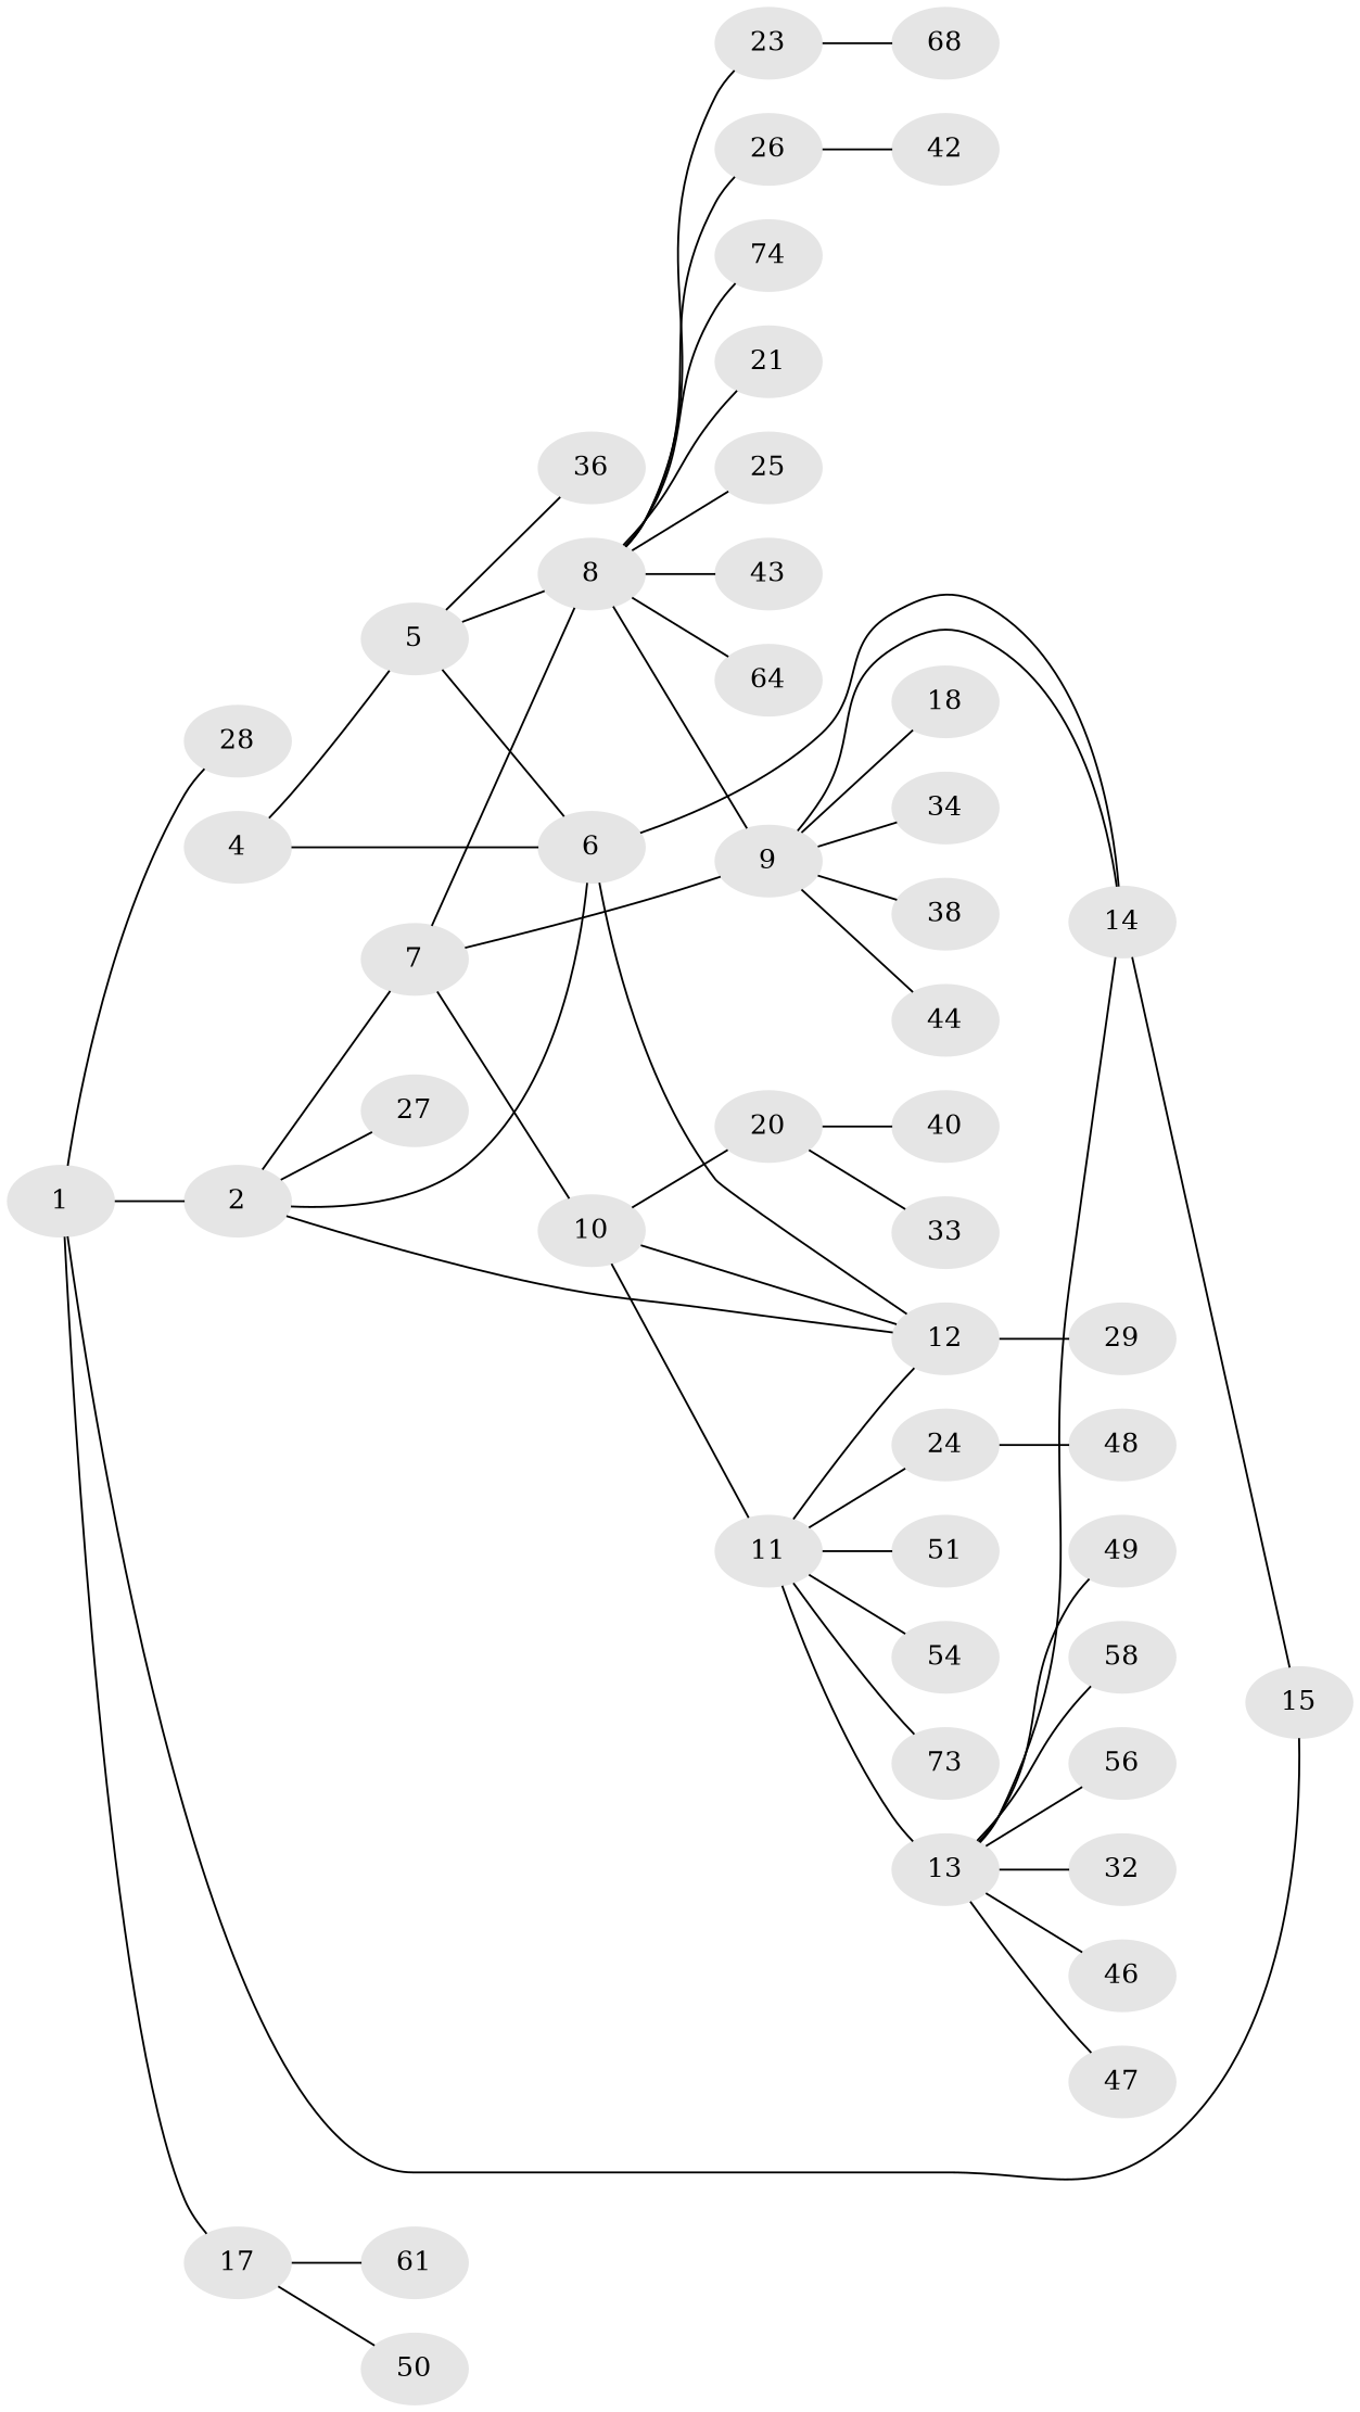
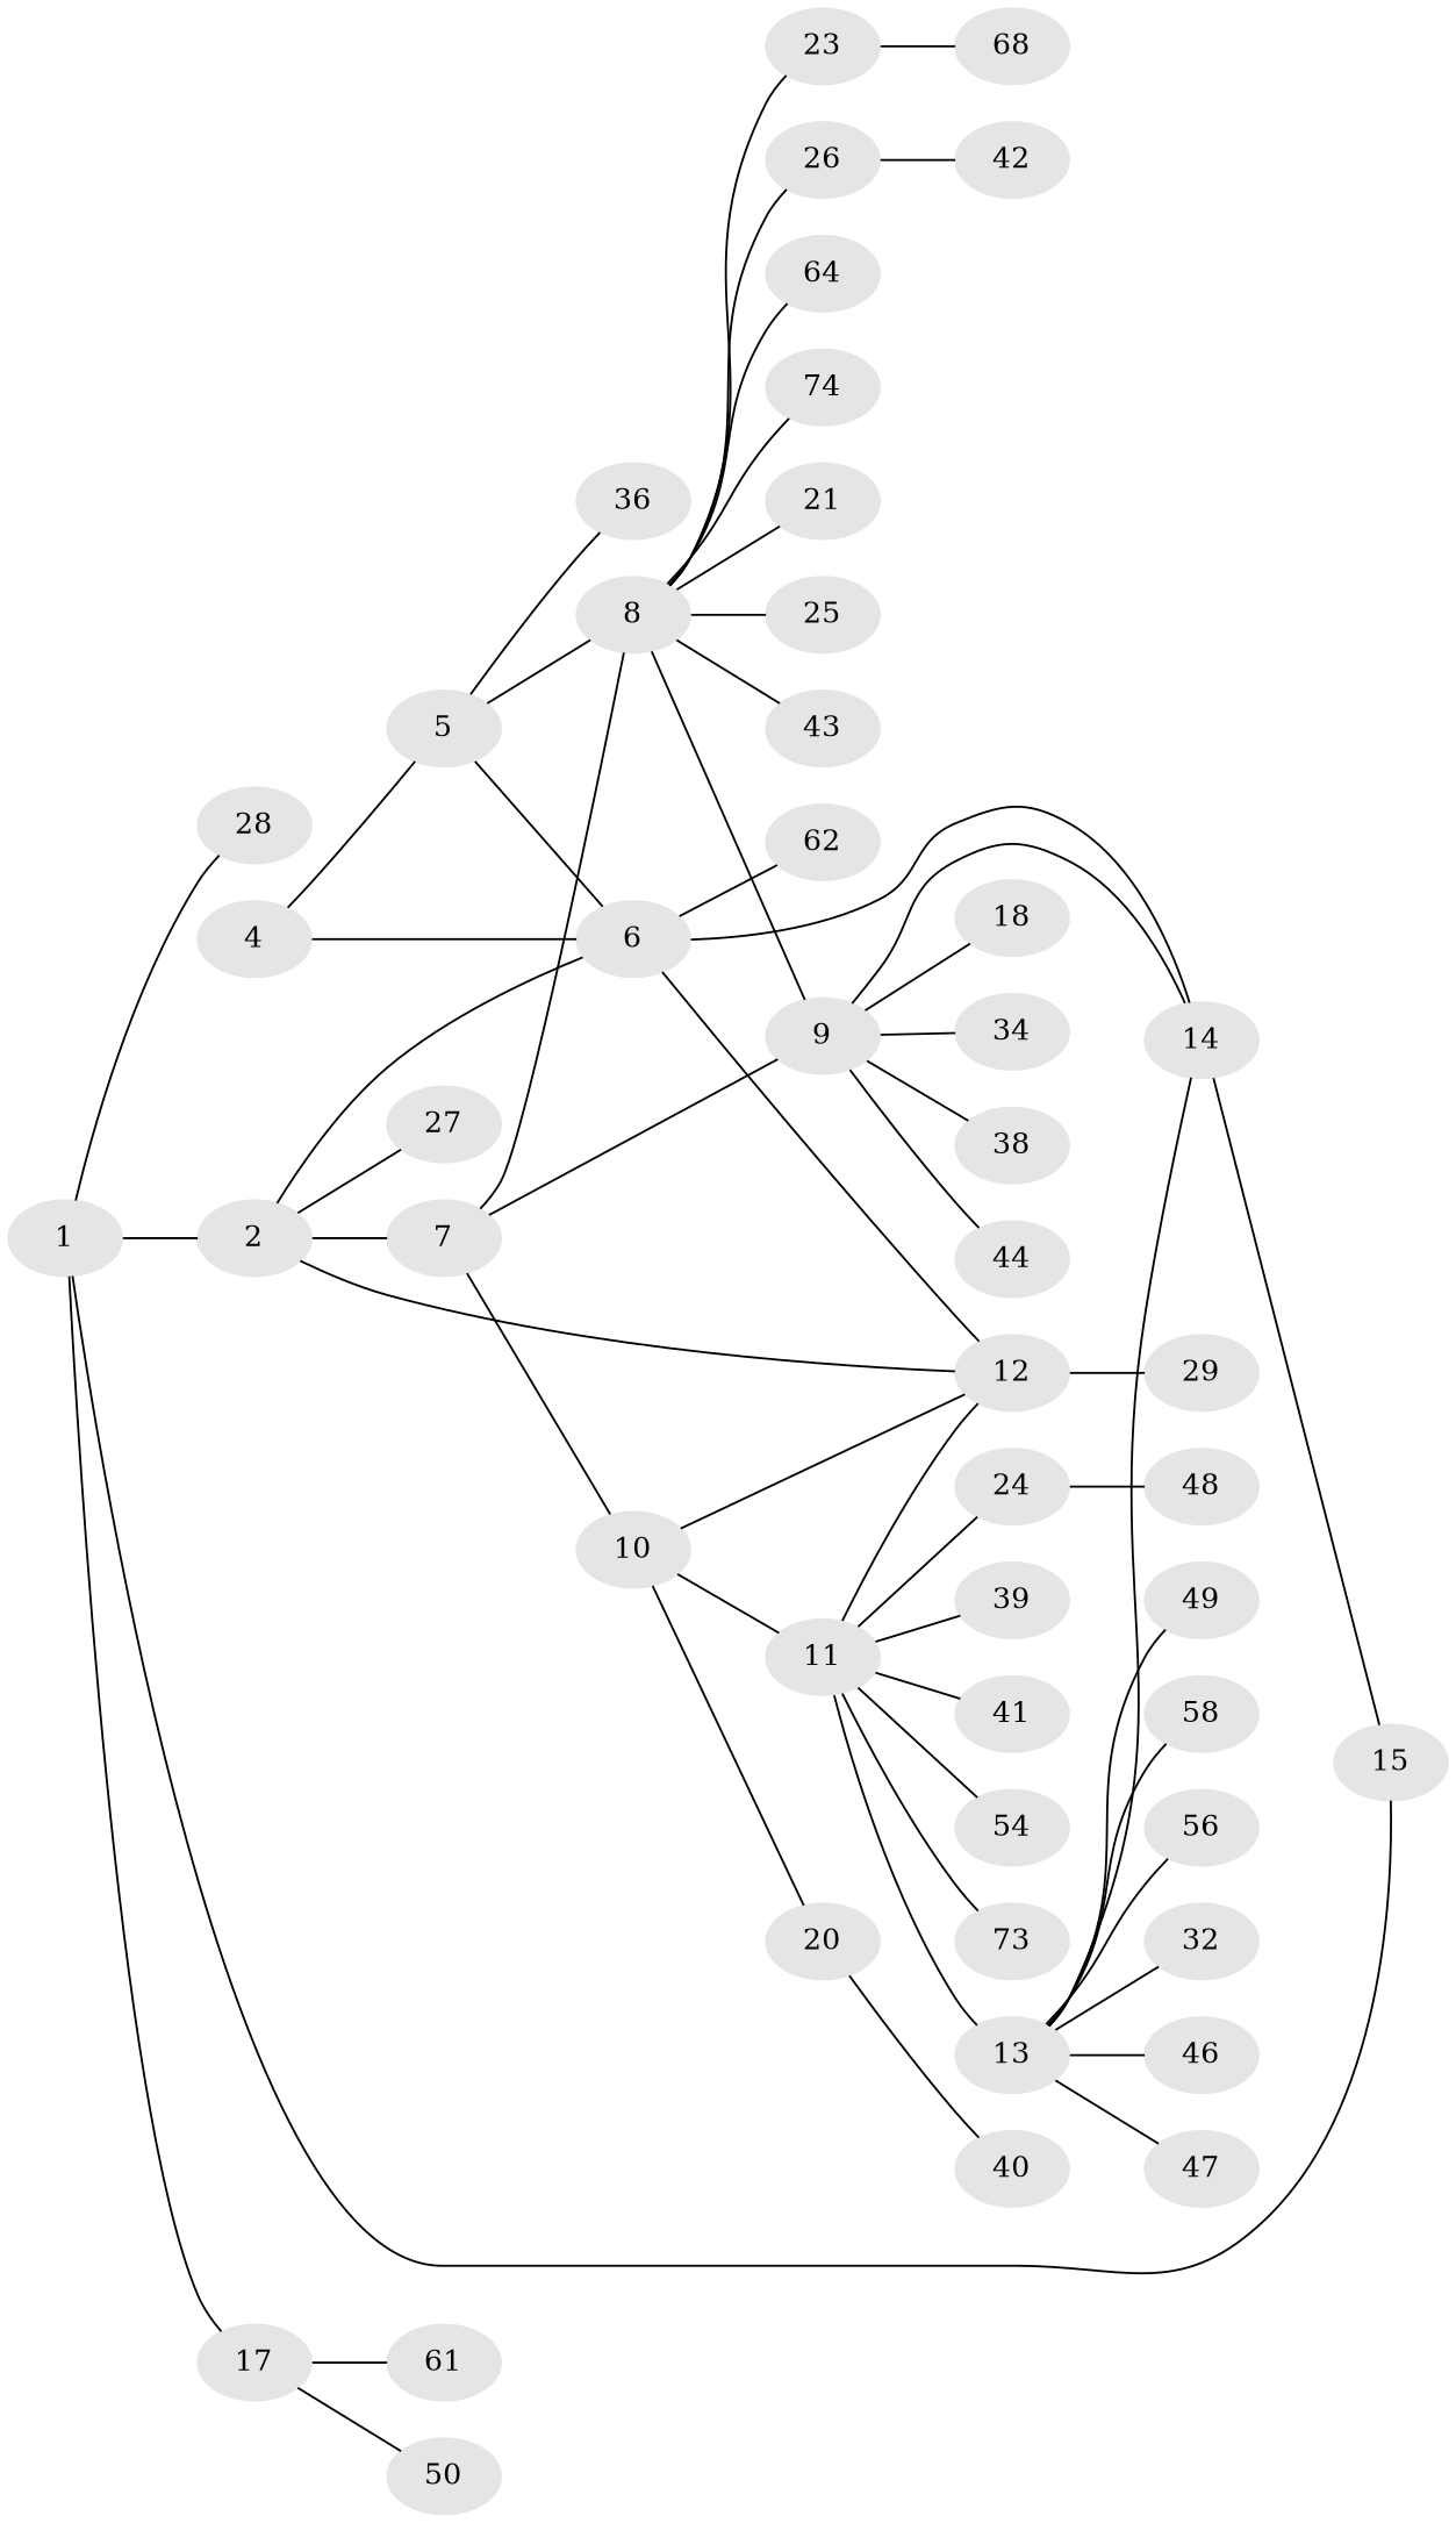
  graph {
    rankdir=LR
    node [color=gray90 style=filled]
    2 [super="+3"]
    6
    7 [super="+31+70"]
    12
    27 [super="+59"]
    1
    15 [super="+41+57"]
    17
    28 [super="+45"]
    50
    61
    14
+   62
    8
    9
    10
    29
    4 [super="+30+52"]
    5 [super="+37+19+67+69+72"]
    36
    21
    23
    25
    26
    43
    64
    74
    18
    34
    38
    44
    11 [super="+16+22"]
    20 [super="+71"]
    68
    42
    13
    24
-   51
+   39
+   51 [label=41]
    54 [super="+58+66"]
    73
-   33
    40
    32
    46
    47
    49
    n48 [label=58 super="+65"]
    56
    48
    2 -- 6
    2 -- 7
    2 -- 12
    2 -- 27
    6 -- 12
    6 -- 14
+   6 -- 62
    7 -- 8
    7 -- 9
    7 -- 10
    12 -- 29
    1 -- 2 [weight=2]
    1 -- 15
    1 -- 17
    1 -- 28
    17 -- 50
    17 -- 61
    14 -- 15
    8 -- 9
    8 -- 21
    8 -- 23
    8 -- 25
    8 -- 26
    8 -- 43
    8 -- 64
    8 -- 74
    9 -- 14
    9 -- 18
    9 -- 34
    9 -- 38
    9 -- 44
    10 -- 12
    10 -- 11
    10 -- 20
    4 -- 6
    4 -- 5
    5 -- 6
    5 -- 8
    5 -- 36
    23 -- 68
    26 -- 42
    11 -- 12
    11 -- 13
    11 -- 24
+   11 -- 39
    11 -- 51
    11 -- 54
    11 -- 73
-   20 -- 33
    20 -- 40
    13 -- 14
    13 -- 32
    13 -- 46
    13 -- 47
    13 -- 49
    13 -- n48
    13 -- 56
    24 -- 48
  }
